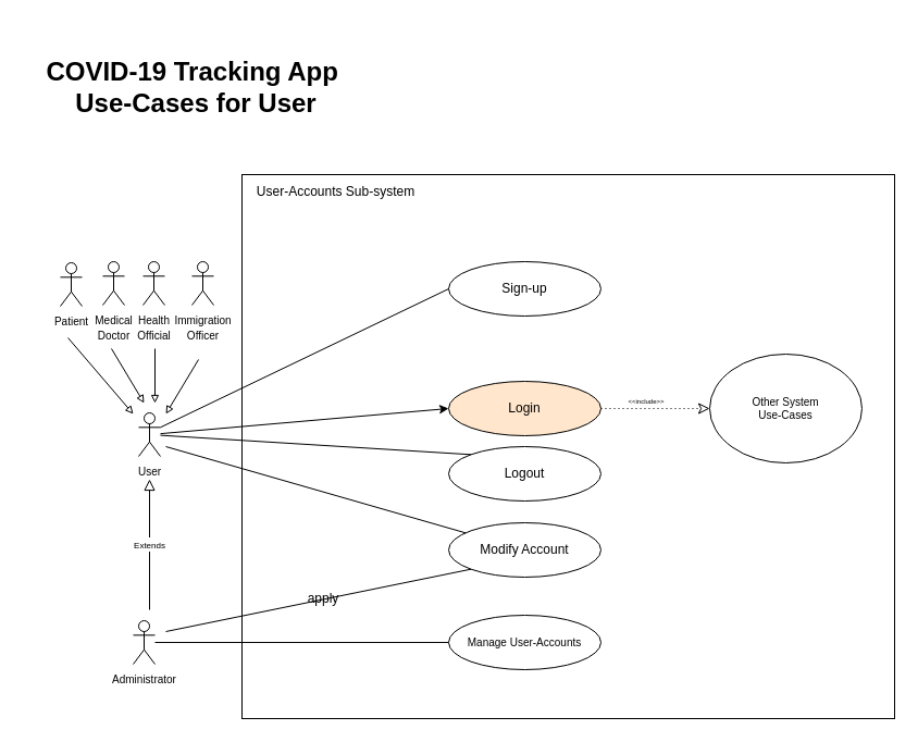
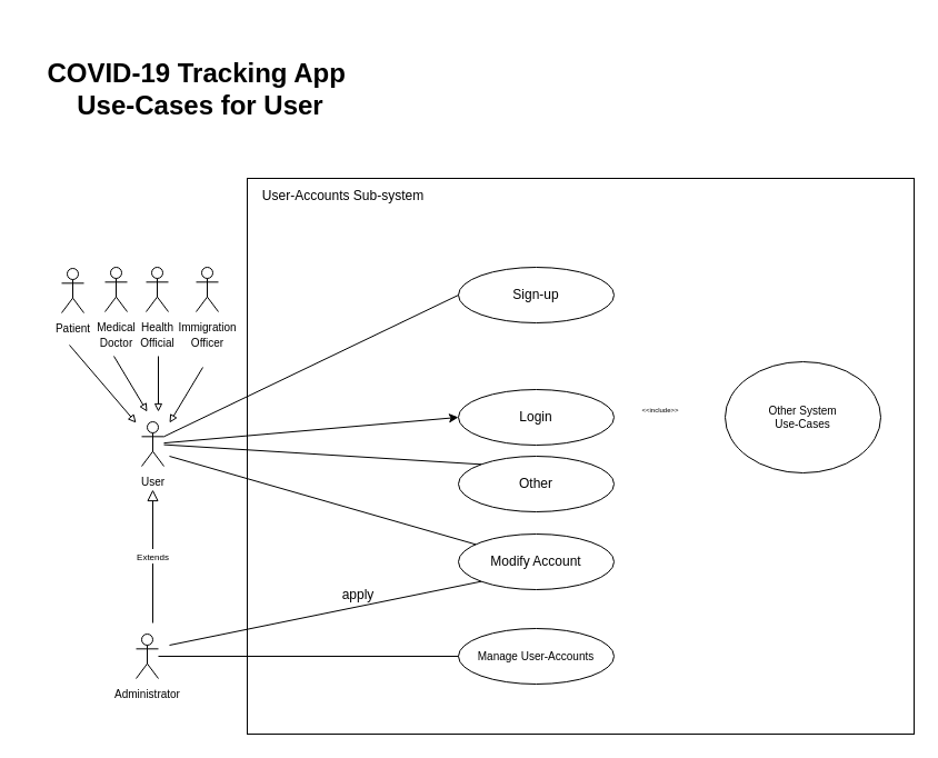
  <mxCell id="0" />
  <mxCell id="1" parent="0" />
  <mxCell id="2" value="" style="rounded=0;whiteSpace=wrap;html=1;" parent="1" vertex="1"><mxGeometry x="222" y="160" width="600" height="500" as="geometry" /></mxCell>
  <mxCell id="3" value="&lt;font style=&quot;font-size: 24px&quot;&gt;&lt;b&gt;COVID-19 Tracking App&amp;nbsp; &lt;br&gt;Use-Cases for User&lt;/b&gt;&lt;/font&gt;" style="text;html=1;strokeColor=none;fillColor=none;align=center;verticalAlign=middle;whiteSpace=wrap;rounded=0;" parent="1" vertex="1"><mxGeometry x="20" width="320" height="120" as="geometry" y="20" /></mxCell>
  <mxCell id="4" value="&lt;font style=&quot;font-size: 10px&quot;&gt;Administrator&lt;/font&gt;" style="shape=umlActor;verticalLabelPosition=bottom;verticalAlign=top;html=1;outlineConnect=0;" parent="1" vertex="1"><mxGeometry x="122" y="570" width="20" height="40" as="geometry" /></mxCell>
  <mxCell id="5" value="&lt;font style=&quot;font-size: 10px&quot;&gt;User&lt;/font&gt;" style="shape=umlActor;verticalLabelPosition=bottom;verticalAlign=top;html=1;outlineConnect=0;" parent="1" vertex="1"><mxGeometry x="127" y="379" width="20" height="40" as="geometry" /></mxCell>
  <mxCell id="6" value="&lt;font style=&quot;font-size: 8px&quot;&gt;Extends&lt;/font&gt;" style="endArrow=block;endSize=8;endFill=0;html=1;rounded=0;" parent="1" edge="1"><mxGeometry width="160" relative="1" as="geometry"><mxPoint x="137" y="560" as="sourcePoint" /><mxPoint x="137" y="440" as="targetPoint" /></mxGeometry></mxCell>
  <mxCell id="7" value="Sign-up" style="ellipse;whiteSpace=wrap;html=1;" parent="1" vertex="1"><mxGeometry x="412" y="240" width="140" height="50" as="geometry" /></mxCell>
- <mxCell id="8" value="Login" style="ellipse;whiteSpace=wrap;html=1;fillColor=#ffe6cc;" parent="1" vertex="1"><mxGeometry x="412" y="350" width="140" height="50" as="geometry" /></mxCell>
- <mxCell id="9" value="Logout" style="ellipse;whiteSpace=wrap;html=1;" parent="1" vertex="1"><mxGeometry x="412" y="410" width="140" height="50" as="geometry" /></mxCell>
+ <mxCell id="8" value="Login" style="ellipse;whiteSpace=wrap;html=1;" parent="1" vertex="1"><mxGeometry x="412" y="350" width="140" height="50" as="geometry" /></mxCell>
+ <mxCell id="9" value="Other" style="ellipse;whiteSpace=wrap;html=1;" parent="1" vertex="1"><mxGeometry x="412" y="410" width="140" height="50" as="geometry" /></mxCell>
  <mxCell id="10" value="" style="endArrow=none;html=1;rounded=0;entryX=0;entryY=0.5;entryDx=0;entryDy=0;exitX=1;exitY=0.333;exitDx=0;exitDy=0;exitPerimeter=0;" parent="1" source="5" target="7" edge="1"><mxGeometry width="50" height="50" relative="1" as="geometry"><mxPoint x="162" y="380" as="sourcePoint" /><mxPoint x="212" y="333.125" as="targetPoint" /></mxGeometry></mxCell>
  <mxCell id="11" value="User-Accounts Sub-system" style="text;html=1;strokeColor=none;fillColor=none;align=center;verticalAlign=middle;whiteSpace=wrap;rounded=0;" parent="1" vertex="1"><mxGeometry x="226" y="161" width="165" height="30" as="geometry" /></mxCell>
  <mxCell id="12" value="" style="endArrow=classic;html=1;rounded=0;entryX=0;entryY=0.5;entryDx=0;entryDy=0;" parent="1" source="5" target="8" edge="1"><mxGeometry width="50" height="50" relative="1" as="geometry"><mxPoint x="172" y="340" as="sourcePoint" /><mxPoint x="212" y="330" as="targetPoint" /></mxGeometry></mxCell>
  <mxCell id="13" value="" style="endArrow=none;html=1;rounded=0;entryX=0;entryY=0;entryDx=0;entryDy=0;" parent="1" source="5" target="9" edge="1"><mxGeometry width="50" height="50" relative="1" as="geometry"><mxPoint x="172" y="360" as="sourcePoint" /><mxPoint x="312" y="400" as="targetPoint" /></mxGeometry></mxCell>
  <mxCell id="14" value="&lt;font style=&quot;font-size: 10px&quot;&gt;Manage User-Accounts&lt;/font&gt;" style="ellipse;whiteSpace=wrap;html=1;fontSize=8;" parent="1" vertex="1"><mxGeometry x="412" y="565" width="140" height="50" as="geometry" /></mxCell>
  <mxCell id="15" value="" style="endArrow=none;html=1;rounded=0;entryX=0;entryY=0.5;entryDx=0;entryDy=0;" parent="1" source="4" target="14" edge="1"><mxGeometry width="50" height="50" relative="1" as="geometry"><mxPoint x="151.74" y="499.63" as="sourcePoint" /><mxPoint x="411.997" y="640.005" as="targetPoint" /></mxGeometry></mxCell>
  <mxCell id="16" value="&lt;font style=&quot;font-size: 10px&quot;&gt;Patient&lt;/font&gt;" style="shape=umlActor;verticalLabelPosition=bottom;verticalAlign=top;html=1;outlineConnect=0;" parent="1" vertex="1"><mxGeometry x="55" y="241" width="20" height="40" as="geometry" /></mxCell>
  <mxCell id="17" value="&lt;font style=&quot;font-size: 10px&quot;&gt;Medical&lt;br&gt;Doctor&lt;/font&gt;" style="shape=umlActor;verticalLabelPosition=bottom;verticalAlign=top;html=1;outlineConnect=0;" parent="1" vertex="1"><mxGeometry x="94" y="240" width="20" height="40" as="geometry" /></mxCell>
  <mxCell id="18" value="&lt;font style=&quot;font-size: 10px&quot;&gt;Health&lt;br&gt;Official&lt;/font&gt;" style="shape=umlActor;verticalLabelPosition=bottom;verticalAlign=top;html=1;outlineConnect=0;" parent="1" vertex="1"><mxGeometry x="131" y="240" width="20" height="40" as="geometry" /></mxCell>
  <mxCell id="19" value="&lt;font style=&quot;font-size: 10px&quot;&gt;Immigration&lt;br&gt;Officer&lt;br&gt;&lt;br&gt;&lt;/font&gt;" style="shape=umlActor;verticalLabelPosition=bottom;verticalAlign=top;html=1;outlineConnect=0;" parent="1" vertex="1"><mxGeometry x="176" y="240" width="20" height="40" as="geometry" /></mxCell>
  <mxCell id="20" value="" style="endArrow=block;html=1;rounded=0;fontSize=10;endSize=5;strokeWidth=1;endFill=0;" parent="1" edge="1"><mxGeometry width="50" height="50" relative="1" as="geometry"><mxPoint x="62" y="310" as="sourcePoint" /><mxPoint x="122" y="380" as="targetPoint" /></mxGeometry></mxCell>
  <mxCell id="21" value="" style="endArrow=block;html=1;rounded=0;fontSize=10;endSize=5;strokeWidth=1;endFill=0;" parent="1" edge="1"><mxGeometry width="50" height="50" relative="1" as="geometry"><mxPoint x="102" y="320" as="sourcePoint" /><mxPoint x="132" y="370" as="targetPoint" /></mxGeometry></mxCell>
  <mxCell id="22" value="" style="endArrow=block;html=1;rounded=0;fontSize=10;endSize=5;strokeWidth=1;endFill=0;" parent="1" edge="1"><mxGeometry width="50" height="50" relative="1" as="geometry"><mxPoint x="142" y="320" as="sourcePoint" /><mxPoint x="142" y="370" as="targetPoint" /></mxGeometry></mxCell>
  <mxCell id="23" value="" style="endArrow=block;html=1;rounded=0;fontSize=10;endSize=5;strokeWidth=1;endFill=0;" parent="1" edge="1"><mxGeometry width="50" height="50" relative="1" as="geometry"><mxPoint x="182" y="330" as="sourcePoint" /><mxPoint x="152" y="380" as="targetPoint" /></mxGeometry></mxCell>
  <mxCell id="24" value="Other System&lt;br&gt;Use-Cases" style="ellipse;whiteSpace=wrap;html=1;fontSize=10;" parent="1" vertex="1"><mxGeometry x="652" y="325" width="140" height="100" as="geometry" /></mxCell>
  <mxCell id="25" value="&lt;font style=&quot;font-size: 6px&quot;&gt;&amp;lt;&amp;lt;include&amp;gt;&amp;gt;&lt;/font&gt;" style="text;html=1;strokeColor=none;fillColor=none;align=center;verticalAlign=middle;whiteSpace=wrap;rounded=0;fontSize=10;rotation=0;" parent="1" vertex="1"><mxGeometry x="564" y="361" width="60" height="12" as="geometry" /></mxCell>
- <mxCell id="26" value="" style="endArrow=classic;dashed=1;html=1;dashPattern=1 3;strokeWidth=1;rounded=0;fontSize=8;endSize=8;endFill=0;entryX=0;entryY=0.5;entryDx=0;entryDy=0;exitX=1;exitY=0.5;exitDx=0;exitDy=0;" parent="1" source="8" target="24" edge="1"><mxGeometry width="50" height="50" relative="1" as="geometry"><mxPoint x="571.78" y="340" as="sourcePoint" /><mxPoint x="571.78" y="400" as="targetPoint" /></mxGeometry></mxCell>
  <mxCell id="27" value="Modify Account" style="ellipse;whiteSpace=wrap;html=1;" parent="1" vertex="1"><mxGeometry x="412" y="480" width="140" height="50" as="geometry" /></mxCell>
  <mxCell id="28" value="" style="endArrow=none;html=1;rounded=0;" parent="1" target="27" edge="1"><mxGeometry width="50" height="50" relative="1" as="geometry"><mxPoint x="152" y="410" as="sourcePoint" /><mxPoint x="442.453" y="427.34" as="targetPoint" /></mxGeometry></mxCell>
  <mxCell id="29" value="" style="endArrow=none;html=1;rounded=0;exitX=0;exitY=1;exitDx=0;exitDy=0;" parent="1" source="27" edge="1"><mxGeometry width="50" height="50" relative="1" as="geometry"><mxPoint x="312" y="580" as="sourcePoint" /><mxPoint x="152" y="580" as="targetPoint" /></mxGeometry></mxCell>
- <mxCell id="30" value="apply" style="text;html=1;strokeColor=none;fillColor=none;align=center;verticalAlign=middle;whiteSpace=wrap;rounded=0;" parent="1" vertex="1"><mxGeometry x="267" y="535" width="60" height="30" as="geometry" /></mxCell>
+ <mxCell id="30" value="apply" style="text;html=1;strokeColor=none;fillColor=none;align=center;verticalAlign=middle;whiteSpace=wrap;rounded=0;" parent="1" vertex="1"><mxGeometry x="292" y="520" width="60" height="30" as="geometry" /></mxCell>
